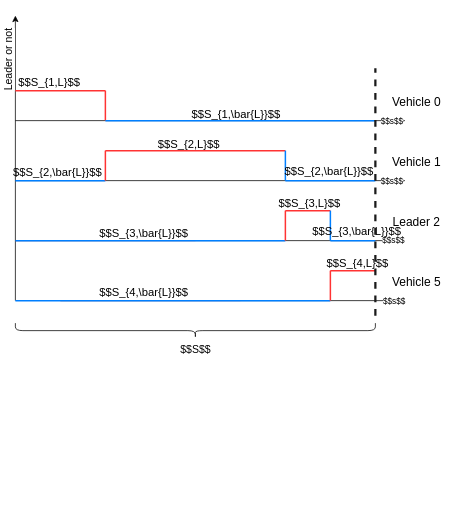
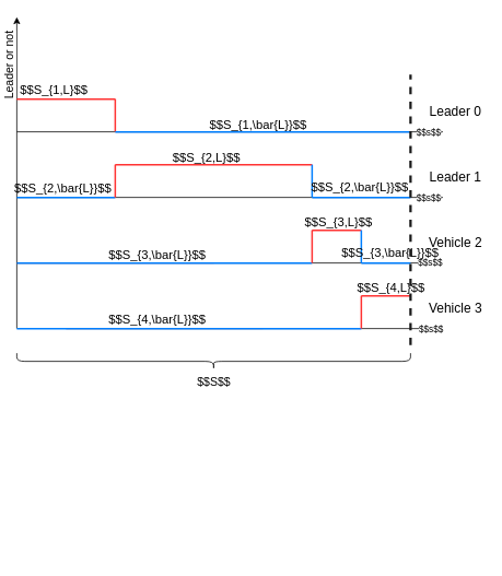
  <mxCell id="0" />
  <mxCell id="1" parent="0" />
  <mxCell id="2" value="" style="endArrow=classic;html=1;rounded=0;" parent="1" edge="1"><mxGeometry width="50" height="50" relative="1" as="geometry"><mxPoint x="20" y="400" as="sourcePoint" /><mxPoint x="20" y="20" as="targetPoint" /></mxGeometry></mxCell>
  <mxCell id="3" value="Leader or not" style="edgeLabel;html=1;align=center;verticalAlign=middle;resizable=0;points=[];rotation=-90;fontSize=14;" parent="2" vertex="1" connectable="0"><mxGeometry x="0.827" y="-2" relative="1" as="geometry"><mxPoint x="-12" y="27" as="offset" /></mxGeometry></mxCell>
  <mxCell id="4" value="" style="endArrow=classic;html=1;rounded=0;" parent="1" edge="1"><mxGeometry width="50" height="50" relative="1" as="geometry"><mxPoint x="20" y="160" as="sourcePoint" /><mxPoint x="540" y="160" as="targetPoint" /></mxGeometry></mxCell>
  <mxCell id="5" value="$$s$$" style="edgeLabel;html=1;align=center;verticalAlign=middle;resizable=0;points=[];" parent="4" vertex="1" connectable="0"><mxGeometry x="0.925" y="-2" relative="1" as="geometry"><mxPoint y="-2" as="offset" /></mxGeometry></mxCell>
  <mxCell id="6" value="" style="endArrow=none;html=1;rounded=0;strokeColor=#FF3333;strokeWidth=2;" parent="1" edge="1"><mxGeometry width="50" height="50" relative="1" as="geometry"><mxPoint x="20" y="120" as="sourcePoint" /><mxPoint x="140" y="120" as="targetPoint" /></mxGeometry></mxCell>
  <mxCell id="7" value="$$S_{1,L}$$" style="edgeLabel;html=1;align=center;verticalAlign=middle;resizable=0;points=[];labelBackgroundColor=none;fontSize=15;" parent="6" vertex="1" connectable="0"><mxGeometry x="-0.264" y="3" relative="1" as="geometry"><mxPoint y="-10" as="offset" /></mxGeometry></mxCell>
  <mxCell id="8" value="" style="endArrow=none;html=1;rounded=0;strokeColor=#FF3333;strokeWidth=2;" parent="1" edge="1"><mxGeometry width="50" height="50" relative="1" as="geometry"><mxPoint x="140" y="160" as="sourcePoint" /><mxPoint x="140" y="120" as="targetPoint" /></mxGeometry></mxCell>
  <mxCell id="9" value="" style="endArrow=none;html=1;rounded=0;strokeColor=#007FFF;strokeWidth=2;" parent="1" edge="1"><mxGeometry width="50" height="50" relative="1" as="geometry"><mxPoint x="140" y="160" as="sourcePoint" /><mxPoint x="500" y="160" as="targetPoint" /></mxGeometry></mxCell>
  <mxCell id="10" value="$$S_{1,\bar{L}}$$" style="edgeLabel;html=1;align=center;verticalAlign=middle;resizable=0;points=[];labelBackgroundColor=none;fontSize=15;" parent="9" vertex="1" connectable="0"><mxGeometry x="-0.118" y="3" relative="1" as="geometry"><mxPoint x="14" y="-7" as="offset" /></mxGeometry></mxCell>
  <mxCell id="11" value="" style="endArrow=classic;html=1;rounded=0;" parent="1" edge="1"><mxGeometry width="50" height="50" relative="1" as="geometry"><mxPoint x="20" y="240" as="sourcePoint" /><mxPoint x="540" y="240" as="targetPoint" /></mxGeometry></mxCell>
  <mxCell id="12" value="$$s$$" style="edgeLabel;html=1;align=center;verticalAlign=middle;resizable=0;points=[];" parent="11" vertex="1" connectable="0"><mxGeometry x="0.928" y="-1" relative="1" as="geometry"><mxPoint y="-1" as="offset" /></mxGeometry></mxCell>
  <mxCell id="13" value="" style="endArrow=none;html=1;rounded=0;strokeColor=#007FFF;strokeWidth=2;" parent="1" edge="1"><mxGeometry width="50" height="50" relative="1" as="geometry"><mxPoint x="20" y="240" as="sourcePoint" /><mxPoint x="140" y="240" as="targetPoint" /></mxGeometry></mxCell>
  <mxCell id="14" value="$$S_{2,\bar{L}}$$" style="edgeLabel;html=1;align=center;verticalAlign=middle;resizable=0;points=[];labelBackgroundColor=none;fontSize=15;" parent="13" vertex="1" connectable="0"><mxGeometry x="-0.08" y="-1" relative="1" as="geometry"><mxPoint y="-14" as="offset" /></mxGeometry></mxCell>
  <mxCell id="15" value="" style="endArrow=none;html=1;rounded=0;strokeColor=#FF3333;strokeWidth=2;" parent="1" edge="1"><mxGeometry width="50" height="50" relative="1" as="geometry"><mxPoint x="140" y="240" as="sourcePoint" /><mxPoint x="140" y="200" as="targetPoint" /></mxGeometry></mxCell>
  <mxCell id="16" value="" style="endArrow=none;html=1;rounded=0;strokeColor=#FF3333;strokeWidth=2;" parent="1" edge="1"><mxGeometry width="50" height="50" relative="1" as="geometry"><mxPoint x="140" y="200" as="sourcePoint" /><mxPoint x="380" y="200" as="targetPoint" /></mxGeometry></mxCell>
  <mxCell id="17" value="$$S_{2,L}$$" style="edgeLabel;html=1;align=center;verticalAlign=middle;resizable=0;points=[];labelBackgroundColor=none;fontSize=15;" parent="16" vertex="1" connectable="0"><mxGeometry x="-0.123" y="-1" relative="1" as="geometry"><mxPoint x="5" y="-11" as="offset" /></mxGeometry></mxCell>
  <mxCell id="18" value="" style="endArrow=none;html=1;rounded=0;strokeColor=#007FFF;strokeWidth=2;" parent="1" edge="1"><mxGeometry width="50" height="50" relative="1" as="geometry"><mxPoint x="380" y="240" as="sourcePoint" /><mxPoint x="380" y="200" as="targetPoint" /></mxGeometry></mxCell>
  <mxCell id="19" value="" style="endArrow=none;html=1;rounded=0;strokeColor=#007FFF;strokeWidth=2;" parent="1" edge="1"><mxGeometry width="50" height="50" relative="1" as="geometry"><mxPoint x="380" y="240" as="sourcePoint" /><mxPoint x="500" y="240" as="targetPoint" /></mxGeometry></mxCell>
  <mxCell id="20" value="$$S_{2,\bar{L}}$$" style="edgeLabel;html=1;align=center;verticalAlign=middle;resizable=0;points=[];labelBackgroundColor=none;fontSize=15;" parent="19" vertex="1" connectable="0"><mxGeometry x="-0.054" y="1" relative="1" as="geometry"><mxPoint y="-13" as="offset" /></mxGeometry></mxCell>
  <mxCell id="21" value="" style="endArrow=none;html=1;rounded=0;strokeColor=#FF3333;" parent="1" edge="1"><mxGeometry width="50" height="50" relative="1" as="geometry"><mxPoint x="20" y="320" as="sourcePoint" /><mxPoint x="260" y="320" as="targetPoint" /></mxGeometry></mxCell>
  <mxCell id="22" value="" style="endArrow=classic;html=1;rounded=0;" parent="1" edge="1"><mxGeometry width="50" height="50" relative="1" as="geometry"><mxPoint x="20" y="320" as="sourcePoint" /><mxPoint x="540" y="320" as="targetPoint" /></mxGeometry></mxCell>
  <mxCell id="23" value="$$s$$" style="edgeLabel;html=1;align=center;verticalAlign=middle;resizable=0;points=[];" parent="22" vertex="1" connectable="0"><mxGeometry x="0.934" y="-1" relative="1" as="geometry"><mxPoint y="-2" as="offset" /></mxGeometry></mxCell>
  <mxCell id="24" value="" style="endArrow=none;html=1;rounded=0;strokeColor=#007FFF;strokeWidth=2;" parent="1" edge="1"><mxGeometry width="50" height="50" relative="1" as="geometry"><mxPoint x="20" y="320" as="sourcePoint" /><mxPoint x="380" y="320" as="targetPoint" /></mxGeometry></mxCell>
  <mxCell id="25" value="$$S_{3,\bar{L}}$$" style="edgeLabel;html=1;align=center;verticalAlign=middle;resizable=0;points=[];labelBackgroundColor=none;fontSize=15;" parent="24" vertex="1" connectable="0"><mxGeometry x="-0.578" y="-1" relative="1" as="geometry"><mxPoint x="94" y="-13" as="offset" /></mxGeometry></mxCell>
  <mxCell id="26" value="" style="endArrow=none;html=1;rounded=0;strokeColor=#FF3333;strokeWidth=2;" parent="1" edge="1"><mxGeometry width="50" height="50" relative="1" as="geometry"><mxPoint x="380" y="320" as="sourcePoint" /><mxPoint x="380" y="280" as="targetPoint" /></mxGeometry></mxCell>
  <mxCell id="27" value="" style="endArrow=none;html=1;rounded=0;strokeColor=#FF3333;strokeWidth=2;" parent="1" edge="1"><mxGeometry width="50" height="50" relative="1" as="geometry"><mxPoint x="380" y="280" as="sourcePoint" /><mxPoint x="440" y="280" as="targetPoint" /></mxGeometry></mxCell>
  <mxCell id="28" value="$$S_{3,L}$$" style="edgeLabel;html=1;align=center;verticalAlign=middle;resizable=0;points=[];labelBackgroundColor=none;fontSize=15;" parent="27" vertex="1" connectable="0"><mxGeometry x="0.046" y="1" relative="1" as="geometry"><mxPoint y="-11" as="offset" /></mxGeometry></mxCell>
  <mxCell id="29" value="" style="endArrow=none;html=1;rounded=0;strokeColor=#007FFF;strokeWidth=2;" parent="1" edge="1"><mxGeometry width="50" height="50" relative="1" as="geometry"><mxPoint x="440" y="280" as="sourcePoint" /><mxPoint x="440" y="320" as="targetPoint" /></mxGeometry></mxCell>
  <mxCell id="30" value="" style="endArrow=none;html=1;rounded=0;strokeColor=#007FFF;strokeWidth=2;" parent="1" edge="1"><mxGeometry width="50" height="50" relative="1" as="geometry"><mxPoint x="440" y="320" as="sourcePoint" /><mxPoint x="500" y="320" as="targetPoint" /></mxGeometry></mxCell>
  <mxCell id="31" value="$$S_{3,\bar{L}}$$" style="edgeLabel;html=1;align=center;verticalAlign=middle;resizable=0;points=[];labelBackgroundColor=none;fontSize=15;" parent="30" vertex="1" connectable="0"><mxGeometry x="0.251" relative="1" as="geometry"><mxPoint x="-4" y="-14" as="offset" /></mxGeometry></mxCell>
  <mxCell id="32" value="" style="endArrow=none;html=1;rounded=0;strokeColor=#FF3333;" parent="1" edge="1"><mxGeometry width="50" height="50" relative="1" as="geometry"><mxPoint x="80" y="400" as="sourcePoint" /><mxPoint x="320" y="400" as="targetPoint" /></mxGeometry></mxCell>
  <mxCell id="33" value="" style="endArrow=classic;html=1;rounded=0;" parent="1" edge="1"><mxGeometry width="50" height="50" relative="1" as="geometry"><mxPoint x="80" y="400" as="sourcePoint" /><mxPoint x="540" y="400" as="targetPoint" /></mxGeometry></mxCell>
  <mxCell id="34" value="$$s$$" style="edgeLabel;html=1;align=center;verticalAlign=middle;resizable=0;points=[];" parent="33" vertex="1" connectable="0"><mxGeometry x="0.932" relative="1" as="geometry"><mxPoint as="offset" /></mxGeometry></mxCell>
  <mxCell id="35" value="" style="endArrow=none;html=1;rounded=0;strokeColor=#007FFF;strokeWidth=2;" parent="1" edge="1"><mxGeometry width="50" height="50" relative="1" as="geometry"><mxPoint x="20" y="400" as="sourcePoint" /><mxPoint x="440" y="400" as="targetPoint" /></mxGeometry></mxCell>
  <mxCell id="36" value="$$S_{4,\bar{L}}$$" style="edgeLabel;html=1;align=center;verticalAlign=middle;resizable=0;points=[];labelBackgroundColor=none;fontSize=15;" parent="35" vertex="1" connectable="0"><mxGeometry x="-0.297" y="1" relative="1" as="geometry"><mxPoint x="22" y="-12" as="offset" /></mxGeometry></mxCell>
  <mxCell id="37" value="" style="endArrow=none;html=1;rounded=0;strokeColor=#FF3333;strokeWidth=2;" parent="1" edge="1"><mxGeometry width="50" height="50" relative="1" as="geometry"><mxPoint x="440" y="360" as="sourcePoint" /><mxPoint x="440" y="400" as="targetPoint" /></mxGeometry></mxCell>
  <mxCell id="38" value="" style="endArrow=none;html=1;rounded=0;strokeColor=#FF3333;strokeWidth=2;" parent="1" edge="1"><mxGeometry width="50" height="50" relative="1" as="geometry"><mxPoint x="440" y="360" as="sourcePoint" /><mxPoint x="500" y="360" as="targetPoint" /></mxGeometry></mxCell>
  <mxCell id="39" value="$$S_{4,L}$$" style="edgeLabel;html=1;align=center;verticalAlign=middle;resizable=0;points=[];labelBackgroundColor=none;fontSize=15;" parent="38" vertex="1" connectable="0"><mxGeometry x="0.174" y="-4" relative="1" as="geometry"><mxPoint y="-16" as="offset" /></mxGeometry></mxCell>
  <mxCell id="40" value="" style="endArrow=none;dashed=1;html=1;strokeWidth=3;rounded=0;fillColor=#f8cecc;strokeColor=#1A1A1A;" parent="1" edge="1"><mxGeometry width="50" height="50" relative="1" as="geometry"><mxPoint x="500" y="420" as="sourcePoint" /><mxPoint x="500" y="90" as="targetPoint" /></mxGeometry></mxCell>
  <mxCell id="41" value="" style="shape=curlyBracket;whiteSpace=wrap;html=1;rounded=1;labelPosition=left;verticalLabelPosition=middle;align=right;verticalAlign=middle;rotation=-90;size=0.5;" parent="1" vertex="1"><mxGeometry x="250" y="200" width="20" height="480" as="geometry" /></mxCell>
  <mxCell id="42" value="$$S$$" style="text;html=1;align=center;verticalAlign=middle;resizable=0;points=[];autosize=1;strokeColor=none;fillColor=none;fontSize=14;" parent="1" vertex="1"><mxGeometry x="230" y="450" width="60" height="30" as="geometry" /></mxCell>
- <mxCell id="43" value="Vehicle 0" style="text;html=1;strokeColor=none;fillColor=none;align=center;verticalAlign=middle;whiteSpace=wrap;rounded=0;fontSize=16;" vertex="1" parent="1"><mxGeometry x="520" y="120" width="70" height="30" as="geometry" /></mxCell>
- <mxCell id="44" value="Vehicle 1" style="text;html=1;strokeColor=none;fillColor=none;align=center;verticalAlign=middle;whiteSpace=wrap;rounded=0;fontSize=16;" vertex="1" parent="1"><mxGeometry x="520" y="200" width="70" height="30" as="geometry" /></mxCell>
- <mxCell id="45" value="Leader 2" style="text;html=1;strokeColor=none;fillColor=none;align=center;verticalAlign=middle;whiteSpace=wrap;rounded=0;fontSize=16;" vertex="1" parent="1"><mxGeometry x="520" y="280" width="70" height="30" as="geometry" /></mxCell>
- <mxCell id="46" value="Vehicle 5" style="text;html=1;strokeColor=none;fillColor=none;align=center;verticalAlign=middle;whiteSpace=wrap;rounded=0;fontSize=16;" vertex="1" parent="1"><mxGeometry x="520" y="360" width="70" height="30" as="geometry" /></mxCell>
+ <mxCell id="43" value="Leader 0" style="text;html=1;strokeColor=none;fillColor=none;align=center;verticalAlign=middle;whiteSpace=wrap;rounded=0;fontSize=16;" vertex="1" parent="1"><mxGeometry x="520" y="120" width="70" height="30" as="geometry" /></mxCell>
+ <mxCell id="44" value="Leader 1" style="text;html=1;strokeColor=none;fillColor=none;align=center;verticalAlign=middle;whiteSpace=wrap;rounded=0;fontSize=16;" vertex="1" parent="1"><mxGeometry x="520" y="200" width="70" height="30" as="geometry" /></mxCell>
+ <mxCell id="45" value="Vehicle 2" style="text;html=1;strokeColor=none;fillColor=none;align=center;verticalAlign=middle;whiteSpace=wrap;rounded=0;fontSize=16;" vertex="1" parent="1"><mxGeometry x="520" y="280" width="70" height="30" as="geometry" /></mxCell>
+ <mxCell id="46" value="Vehicle 3" style="text;html=1;strokeColor=none;fillColor=none;align=center;verticalAlign=middle;whiteSpace=wrap;rounded=0;fontSize=16;" vertex="1" parent="1"><mxGeometry x="520" y="360" width="70" height="30" as="geometry" /></mxCell>
